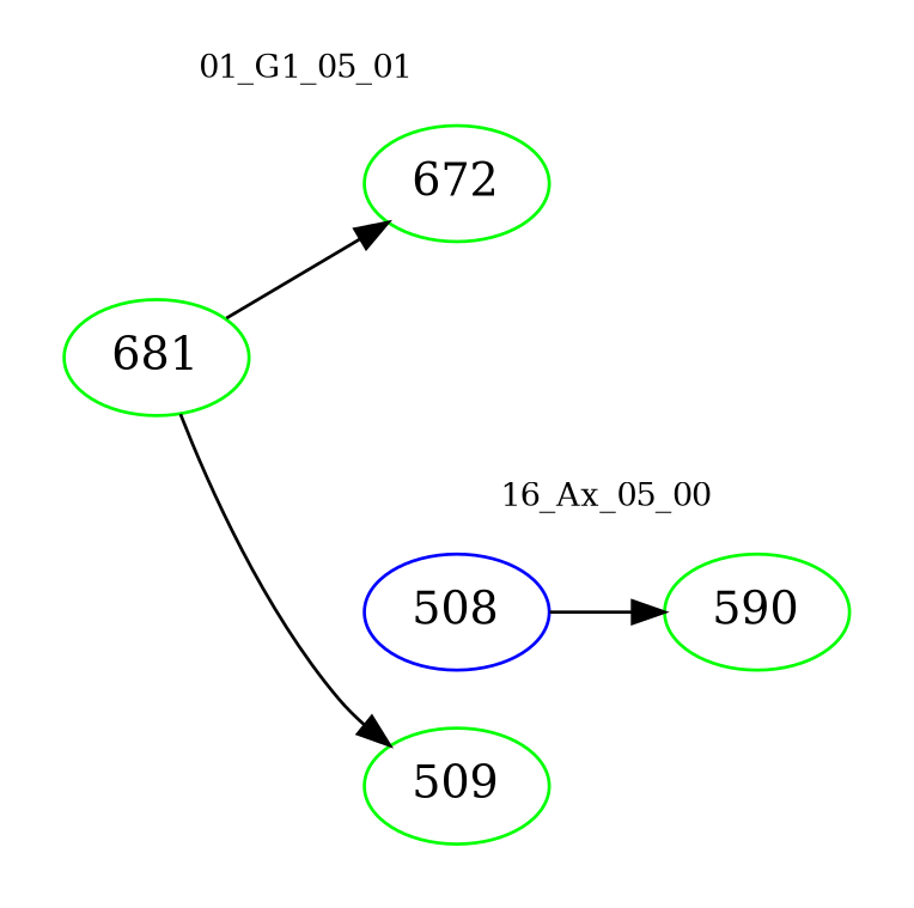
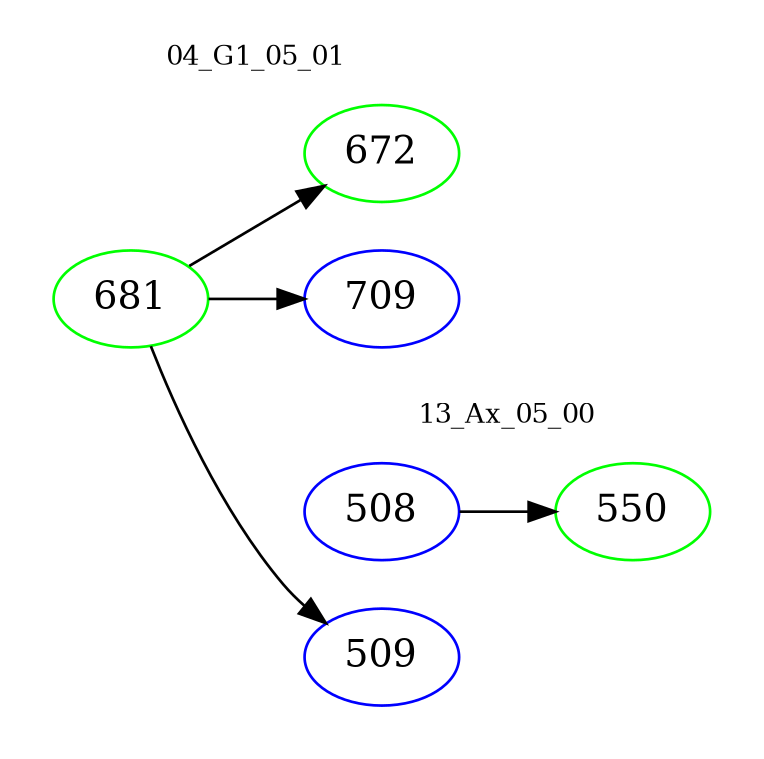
  digraph {
    rankdir=LR
    node [color=blue]
    edge [color=black]
    n1 [label=508]
-   n2 [color=green label=509]
-   n3 [color=green label=590]
+   n2 [label=509]
+   n3 [color=green label=550]
    n4 [color=green label=681]
+   n5 [label=709]
    n6 [color=green label=672]
    subgraph cluster_1 {
      color=white
      fontsize=10
-     label="16_Ax_05_00"
+     label="13_Ax_05_00"
      n1
      n2
      n3
    }
    subgraph cluster_2 {
      color=white
      fontsize=10
-     label="01_G1_05_01"
+     label="04_G1_05_01"
      n4
+     n5
      n6
    }
    n1 -> n3
    n4 -> n2
+   n4 -> n5
    n4 -> n6
  }
